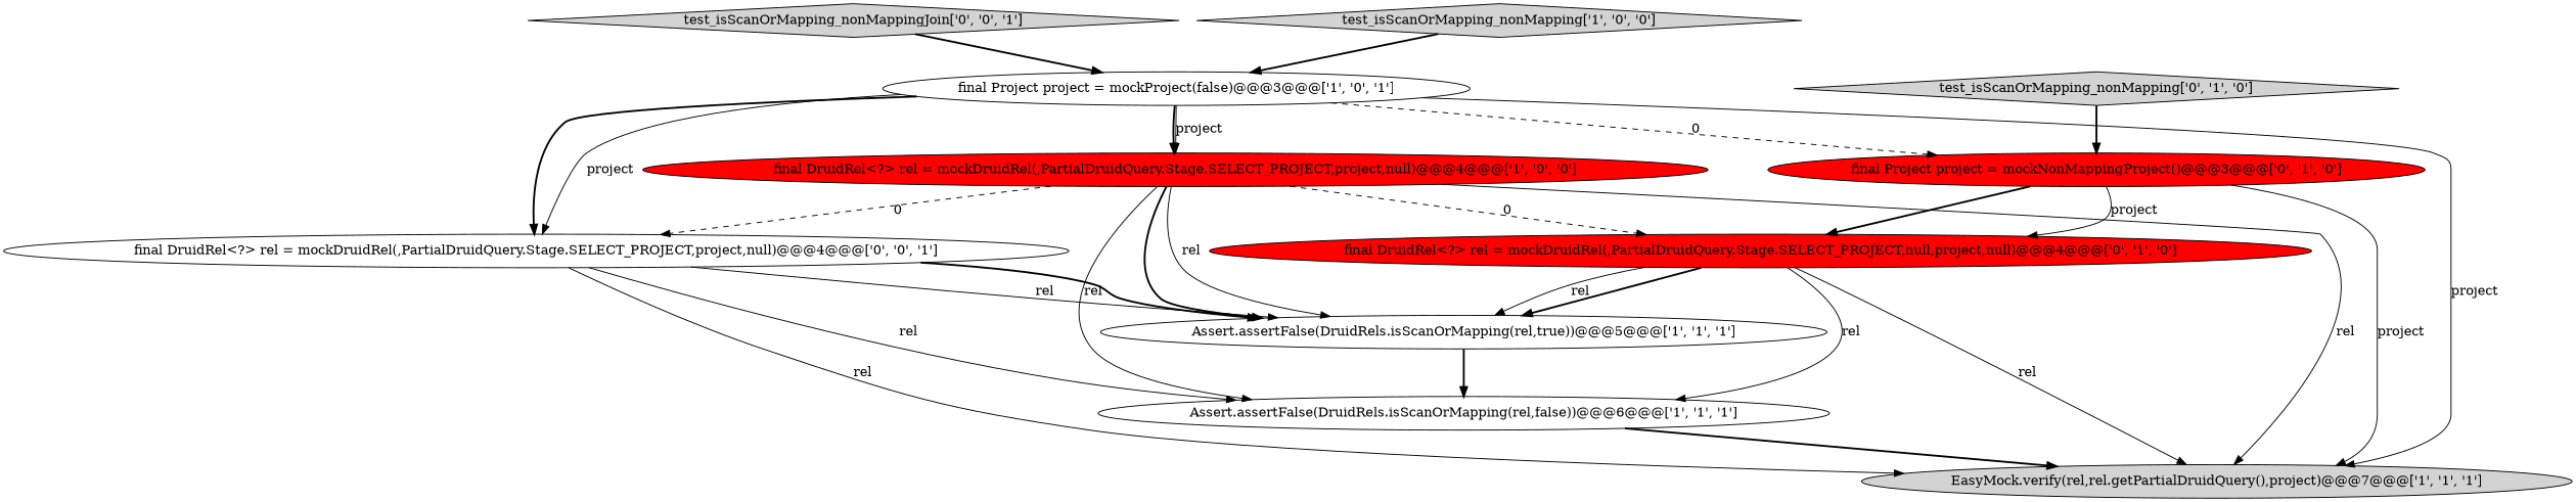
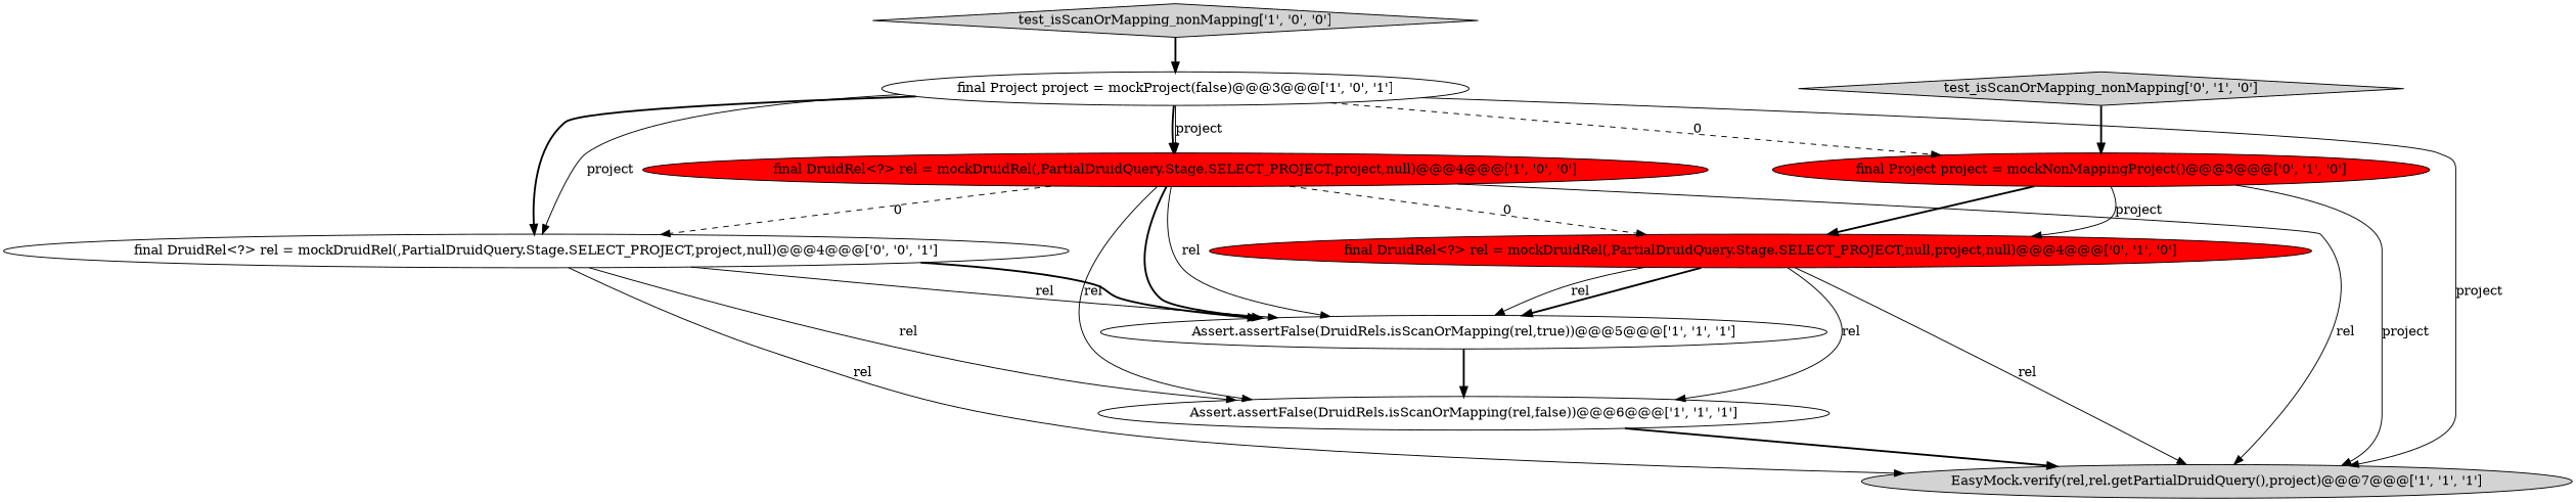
  digraph {
    node [fillcolor=white shape=ellipse style=filled]
    edge [style=solid]
    n1 [fillcolor=red label="final DruidRel<?> rel = mockDruidRel(,PartialDruidQuery.Stage.SELECT_PROJECT,project,null)@@@4@@@['1', '0', '0']"]
    n2 [label="Assert.assertFalse(DruidRels.isScanOrMapping(rel,false))@@@6@@@['1', '1', '1']"]
    n3 [label="final DruidRel<?> rel = mockDruidRel(,PartialDruidQuery.Stage.SELECT_PROJECT,project,null)@@@4@@@['0', '0', '1']"]
    n4 [fillcolor=red label="final DruidRel<?> rel = mockDruidRel(,PartialDruidQuery.Stage.SELECT_PROJECT,null,project,null)@@@4@@@['0', '1', '0']"]
    n5 [fillcolor=lightgray label="EasyMock.verify(rel,rel.getPartialDruidQuery(),project)@@@7@@@['1', '1', '1']"]
    n6 [label="Assert.assertFalse(DruidRels.isScanOrMapping(rel,true))@@@5@@@['1', '1', '1']"]
-   n7 [fillcolor=lightgray label="test_isScanOrMapping_nonMappingJoin['0', '0', '1']" shape=diamond]
    n8 [label="final Project project = mockProject(false)@@@3@@@['1', '0', '1']"]
    n9 [fillcolor=red label="final Project project = mockNonMappingProject()@@@3@@@['0', '1', '0']"]
    n10 [fillcolor=lightgray label="test_isScanOrMapping_nonMapping['1', '0', '0']" shape=diamond]
    n11 [fillcolor=lightgray label="test_isScanOrMapping_nonMapping['0', '1', '0']" shape=diamond]
    n1 -> n2 [label=rel]
    n1 -> n3 [label=0 style=dashed]
    n1 -> n4 [label=0 style=dashed]
    n1 -> n5 [label=rel]
    n1 -> n6 [style=bold]
    n1 -> n6 [label=rel]
    n2 -> n5 [style=bold]
    n3 -> n2 [label=rel]
    n3 -> n5 [label=rel]
    n3 -> n6 [label=rel]
    n3 -> n6 [style=bold]
    n4 -> n2 [label=rel]
    n4 -> n5 [label=rel]
    n4 -> n6 [style=bold]
    n4 -> n6 [label=rel]
    n6 -> n2 [style=bold]
-   n7 -> n8 [style=bold]
    n8 -> n1 [style=bold]
    n8 -> n1 [label=project]
    n8 -> n3 [style=bold]
    n8 -> n3 [label=project]
    n8 -> n5 [label=project]
    n8 -> n9 [label=0 style=dashed]
    n9 -> n4 [label=project]
    n9 -> n4 [style=bold]
    n9 -> n5 [label=project]
    n10 -> n8 [style=bold]
    n11 -> n9 [style=bold]
  }
